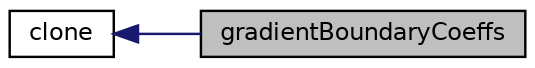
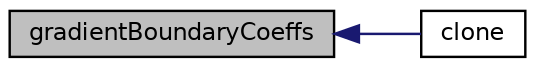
  digraph {
    rankdir=LR
    node [color=black fontname=Helvetica fontsize=10 shape=record]
    n1 [fillcolor=grey75 fontcolor=black height=0.2 label=gradientBoundaryCoeffs style=filled width=0.4]
    n2 [height=0.2 label=clone width=0.4]
-   n2 -> n1 [color=midnightblue dir=back fontname=Helvetica fontsize=10 labelfontname=Helvetica labelfontsize=10 style=solid]
+   n1 -> n2 [color=midnightblue dir=back fontname=Helvetica fontsize=10 labelfontname=Helvetica labelfontsize=10 style=solid]
  }
